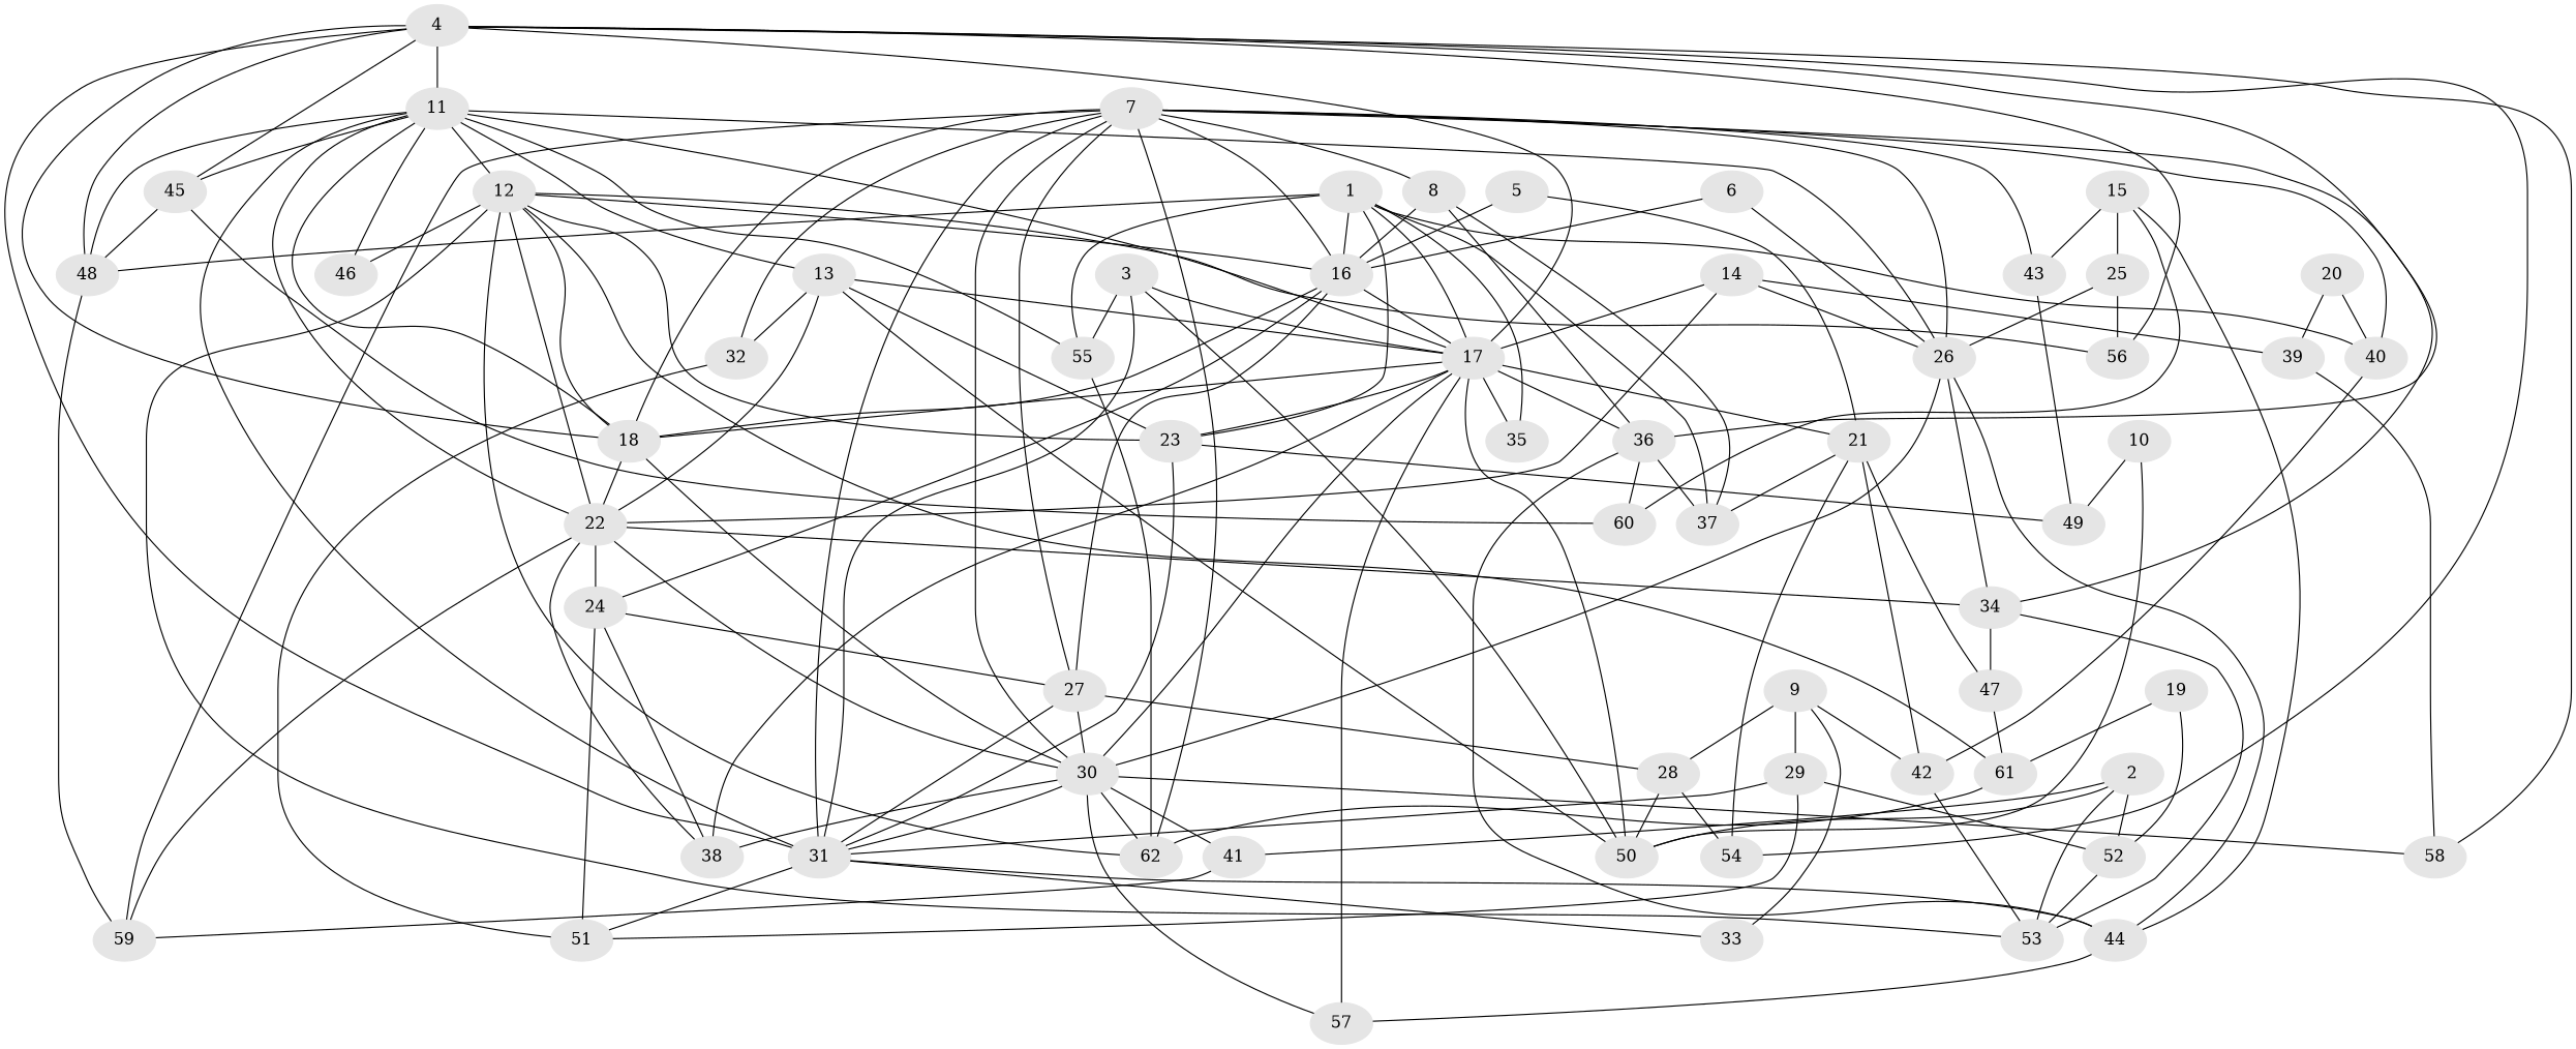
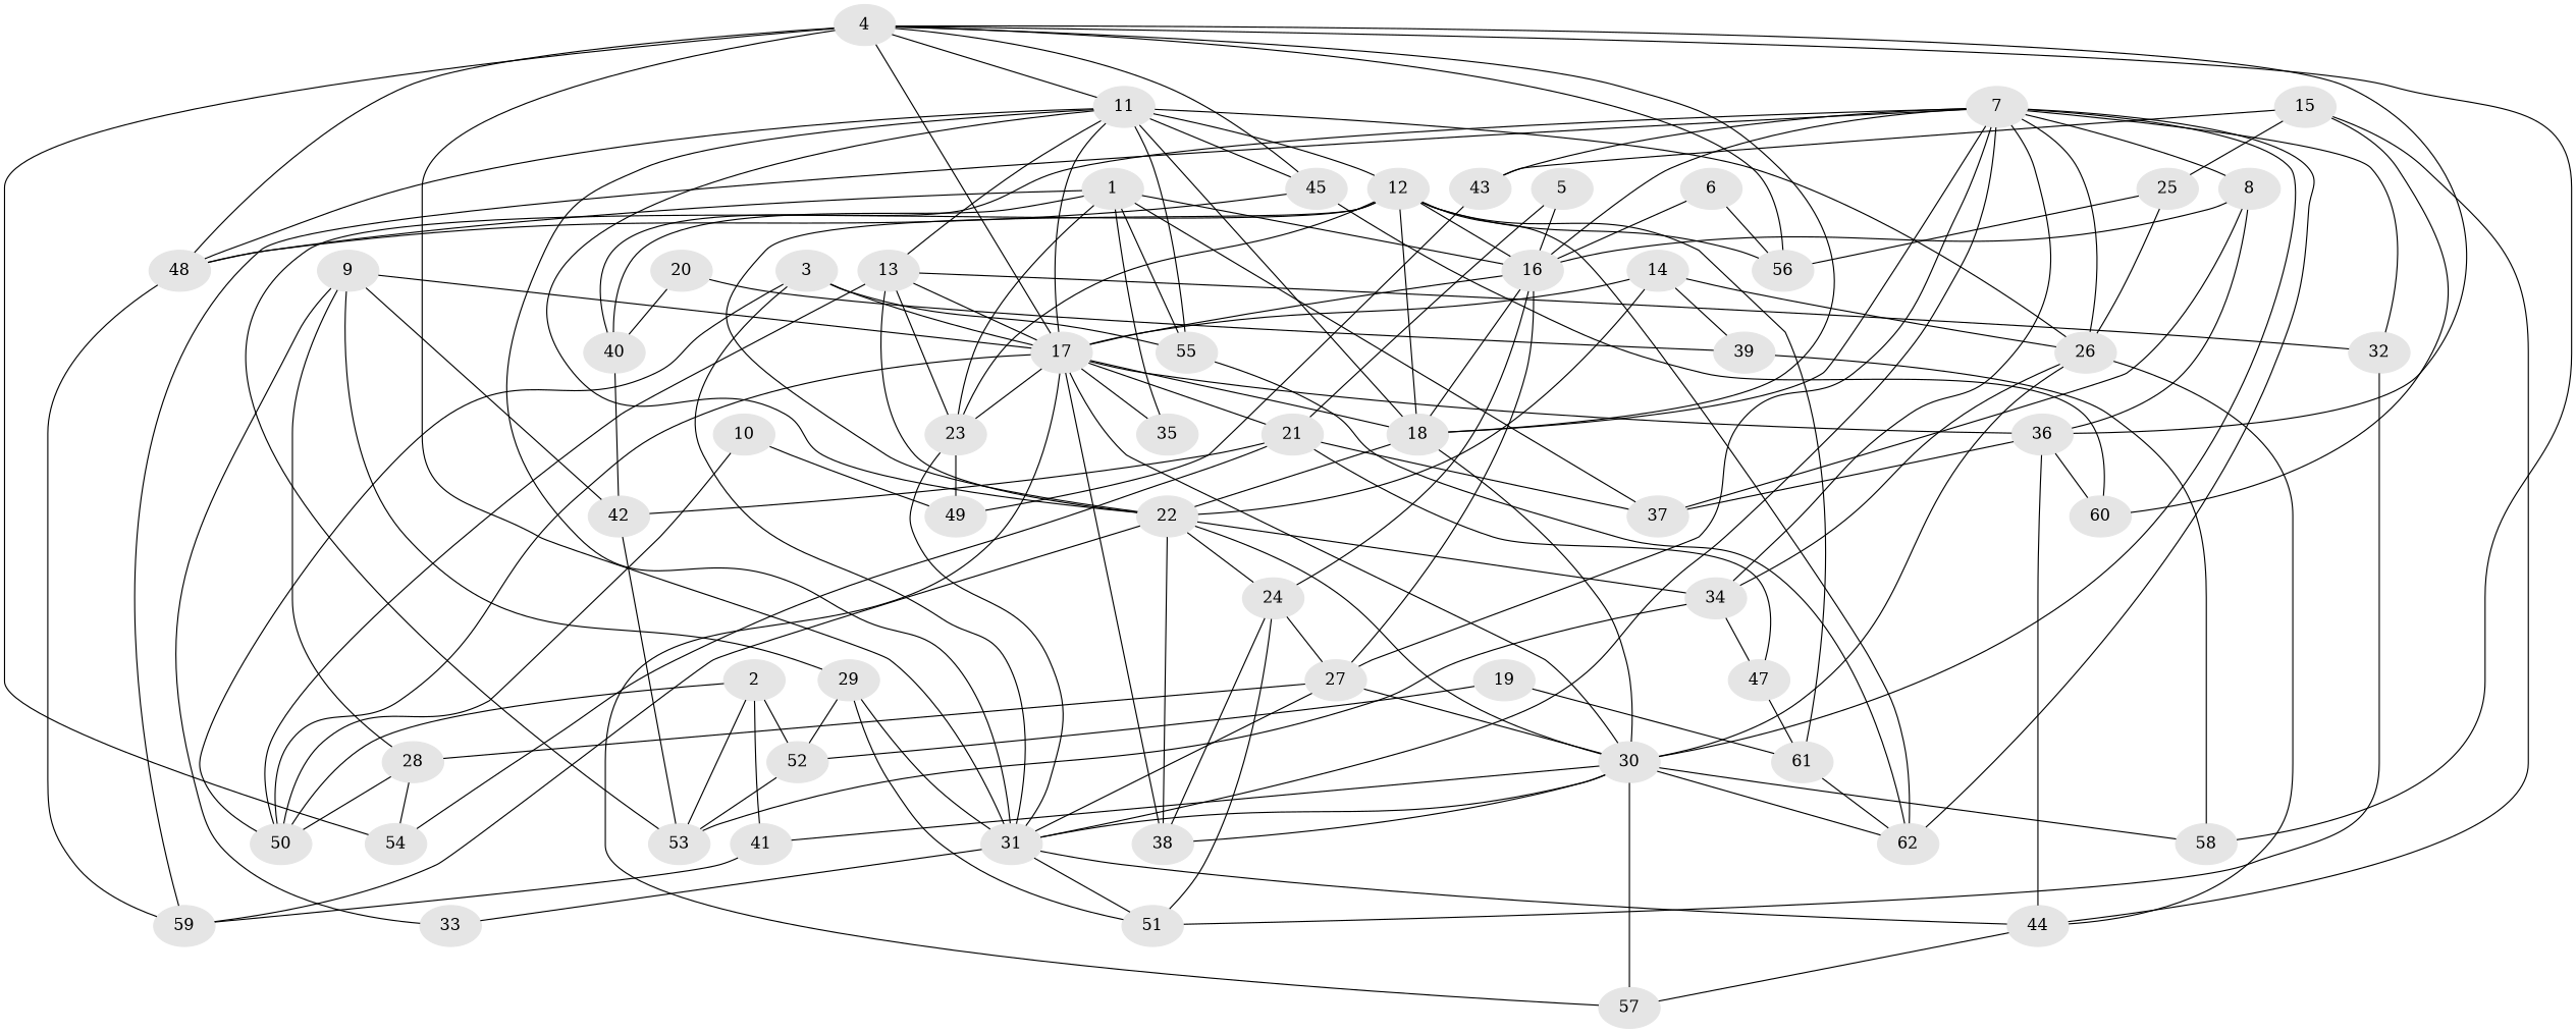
  graph {
    node [color=gray90 style=filled]
    edge [weight=1.0]
    1
    16
    23
    35
    37
    40
    48
    55
    17
    18
    27
    24
    31
    49
    42
    59
    62
    2
    41
    50
    52
    53
    3
    36
    21
    30
    38
    57
    33
    44
    51
    4
    11
    45
    54
    56
    58
    26
    12
    13
    22
-   46
    60
    5
    47
    6
    32
    7
    8
    34
    43
    28
    9
    29
    10
    61
    14
    39
    15
    25
    19
    20
    1 -- 16
    1 -- 23
    1 -- 35
    1 -- 37
    1 -- 40
    1 -- 48 [weight=2.0]
    1 -- 55
    16 -- 17
    16 -- 18 [weight=2.0]
    16 -- 27
    16 -- 24
    23 -- 31
    23 -- 49
    40 -- 42
    48 -- 59
    55 -- 62
    17 -- 23
    17 -- 35
    17 -- 18
    17 -- 50
    17 -- 36 [weight=2.0]
    17 -- 21
    17 -- 30
    17 -- 38 [weight=2.0]
    17 -- 57
    18 -- 30
    18 -- 22
    27 -- 31
    27 -- 30
    27 -- 28
    24 -- 27
    24 -- 38
    24 -- 51
    31 -- 33
    31 -- 44
    31 -- 51
    42 -- 53
    2 -- 41
    2 -- 50
    2 -- 52
    2 -- 53
    41 -- 59
    52 -- 53
    3 -- 55 [weight=2.0]
    3 -- 17 [weight=3.0]
    3 -- 31
    3 -- 50
    36 -- 37
    36 -- 44
    36 -- 60
    21 -- 37
    21 -- 42
    21 -- 54
    21 -- 47
    30 -- 31
    30 -- 62
    30 -- 41
    30 -- 38
    30 -- 57
    30 -- 58
    44 -- 57
    4 -- 48
    4 -- 17 [weight=2.0]
    4 -- 18
    4 -- 31 [weight=4.0]
    4 -- 36
    4 -- 11
    4 -- 45
    4 -- 54 [weight=2.0]
    4 -- 56
    4 -- 58
    11 -- 48
    11 -- 55
    11 -- 17
    11 -- 18
    11 -- 31
    11 -- 45
    11 -- 26
    11 -- 12 [weight=3.0]
    11 -- 13
    11 -- 22 [weight=2.0]
-   11 -- 46
    45 -- 48
    45 -- 60
    26 -- 30
    26 -- 44
    26 -- 34
    12 -- 16
    12 -- 23
    12 -- 18
    12 -- 62
    12 -- 53
    12 -- 56
    12 -- 22
-   12 -- 46
    12 -- 61
    13 -- 23
    13 -- 17
    13 -- 50
    13 -- 22
    13 -- 32
    22 -- 24
    22 -- 59
    22 -- 30
    22 -- 38
    22 -- 34
    5 -- 16
    5 -- 21
    47 -- 61
    6 -- 16
-   6 -- 26
+   6 -- 56
    32 -- 51
    7 -- 16
    7 -- 40
    7 -- 18 [weight=2.0]
    7 -- 27
    7 -- 31
    7 -- 59
    7 -- 62
    7 -- 30
    7 -- 26
    7 -- 32
    7 -- 8
    7 -- 34
    7 -- 43
    8 -- 16
    8 -- 37
    8 -- 36
    34 -- 53
    34 -- 47
    43 -- 49
    28 -- 50
    28 -- 54
-   1 -- 17
+   9 -- 17
    9 -- 42
    9 -- 33
    9 -- 28
    9 -- 29
    29 -- 31
    29 -- 52
    29 -- 51
    10 -- 49
    10 -- 50
    61 -- 62
    14 -- 17
    14 -- 26
    14 -- 22
    14 -- 39
    39 -- 58
    15 -- 44
    15 -- 60
    15 -- 43
    15 -- 25
    25 -- 56
    25 -- 26
    19 -- 52
    19 -- 61
    20 -- 40
    20 -- 39
  }
